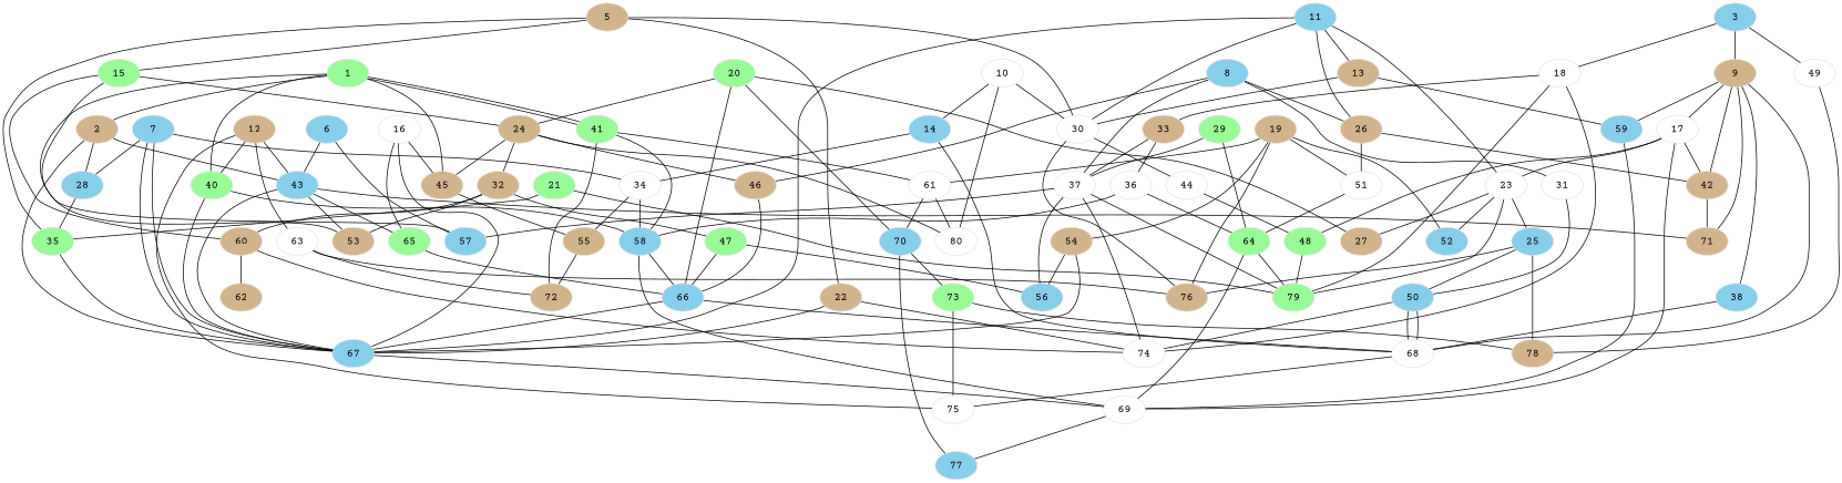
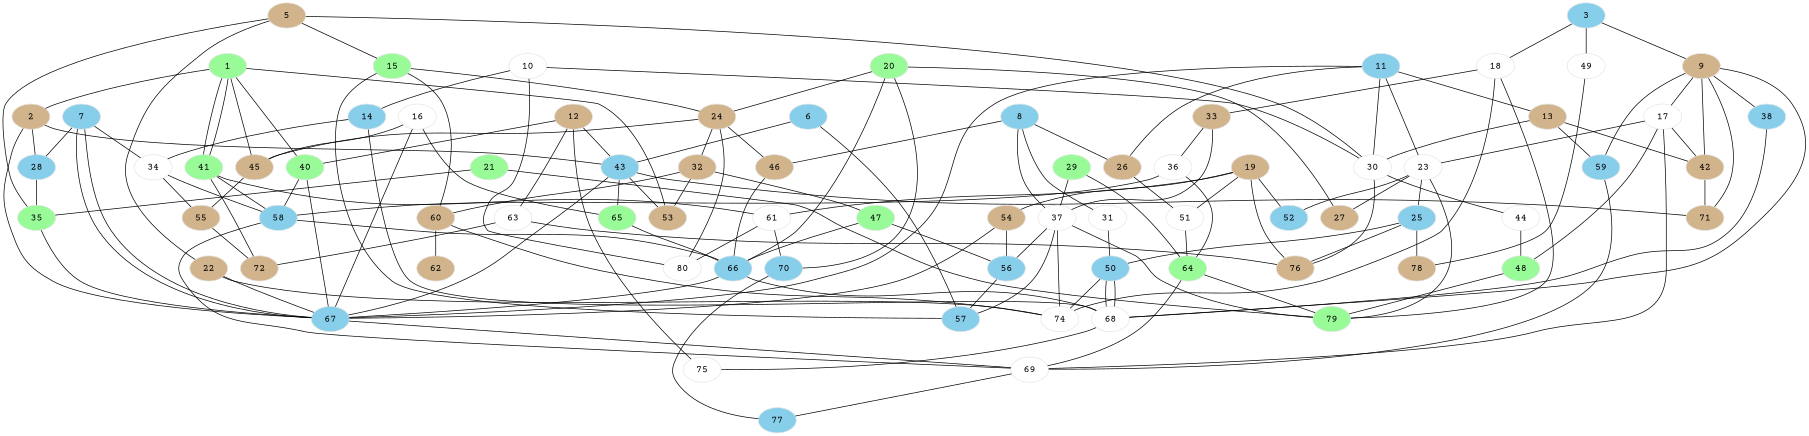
  graph {
    fontname="Courier Prime"
    node [color=gray90 fillcolor=tan fontname="Courier Prime" style=filled]
    edge [fontname="Courier Prime"]
    1 [fillcolor=palegreen]
    2
    40 [fillcolor=palegreen]
    41 [fillcolor=palegreen]
    45
    53
    28 [fillcolor=skyblue]
    43 [fillcolor=skyblue]
    67 [fillcolor=skyblue]
    58 [fillcolor=skyblue]
    61 [fillcolor=white]
    72
    55
    35 [fillcolor=palegreen]
    71
    65 [fillcolor=palegreen]
    69 [fillcolor=white]
    3 [fillcolor=skyblue]
    9
    18 [fillcolor=white]
    49 [fillcolor=white]
    17 [fillcolor=white]
    38 [fillcolor=skyblue]
    42
    59 [fillcolor=skyblue]
    68 [fillcolor=white]
    79 [fillcolor=palegreen]
    33
    74 [fillcolor=white]
    78
    15 [fillcolor=palegreen]
    5
    22
    30 [fillcolor=white]
    57 [fillcolor=skyblue]
    24
    60
    76
    44 [fillcolor=white]
    6 [fillcolor=skyblue]
    7 [fillcolor=skyblue]
    34 [fillcolor=white]
    8 [fillcolor=skyblue]
    26
    31 [fillcolor=white]
    37 [fillcolor=white]
    46
    51 [fillcolor=white]
    50 [fillcolor=skyblue]
    56 [fillcolor=skyblue]
    66 [fillcolor=skyblue]
    23 [fillcolor=white]
    48 [fillcolor=palegreen]
    75 [fillcolor=white]
    10 [fillcolor=white]
    14 [fillcolor=skyblue]
    80 [fillcolor=white]
    11 [fillcolor=skyblue]
    13
    52 [fillcolor=skyblue]
    27
    25 [fillcolor=skyblue]
    12
    63 [fillcolor=white]
    32
    62
    16 [fillcolor=white]
    77 [fillcolor=skyblue]
    36 [fillcolor=white]
    19
    54
    64 [fillcolor=palegreen]
    70 [fillcolor=skyblue]
    20 [fillcolor=palegreen]
-   73 [fillcolor=palegreen]
    21 [fillcolor=palegreen]
    47 [fillcolor=palegreen]
    29 [fillcolor=palegreen]
    1 -- 2
    1 -- 40
    1 -- 41
    1 -- 41
    1 -- 45
    1 -- 53
    2 -- 28
    2 -- 43
    2 -- 67
    40 -- 67
    40 -- 58
    41 -- 58
    41 -- 61
    41 -- 72
    45 -- 55
    28 -- 35
    43 -- 53
    43 -- 67
    43 -- 71
    43 -- 65
    67 -- 69
    58 -- 69
    58 -- 66
    61 -- 80
    61 -- 70
    55 -- 72
    35 -- 67
    65 -- 66
    69 -- 77
    3 -- 9
    3 -- 18
    3 -- 49
    9 -- 71
    9 -- 17
    9 -- 38
    9 -- 42
    9 -- 59
    9 -- 68
    18 -- 79
    18 -- 33
    18 -- 74
    49 -- 78
    17 -- 69
    17 -- 42
    17 -- 23
    17 -- 48
    38 -- 68
    42 -- 71
    59 -- 69
    68 -- 75
    33 -- 37
    33 -- 36
    15 -- 57
    15 -- 24
    15 -- 60
    5 -- 35
    5 -- 15
    5 -- 22
    5 -- 30
    22 -- 67
    22 -- 74
    30 -- 76
    30 -- 44
    24 -- 45
    24 -- 46
    24 -- 80
    24 -- 32
    60 -- 74
    60 -- 62
    44 -- 48
    6 -- 43
    6 -- 57
    7 -- 28
    7 -- 67
    7 -- 67
    7 -- 34
    34 -- 58
    34 -- 55
    8 -- 26
    8 -- 31
    8 -- 37
    8 -- 46
-   26 -- 42
+   13 -- 42
    26 -- 51
    31 -- 50
    37 -- 79
    37 -- 74
    37 -- 57
    37 -- 56
    46 -- 66
    51 -- 64
    50 -- 68
    50 -- 68
    50 -- 74
+   56 -- 57
    66 -- 67
    66 -- 68
    23 -- 79
    23 -- 52
    23 -- 27
    23 -- 25
    48 -- 79
    10 -- 30
    10 -- 14
    10 -- 80
    14 -- 68
    14 -- 34
    11 -- 67
    11 -- 30
    11 -- 26
    11 -- 23
    11 -- 13
    13 -- 59
    13 -- 30
    25 -- 78
    25 -- 76
    25 -- 50
    12 -- 40
    12 -- 43
    12 -- 75
    12 -- 63
    63 -- 72
    63 -- 76
    32 -- 53
    32 -- 60
    32 -- 47
    16 -- 45
    16 -- 67
    16 -- 65
    36 -- 58
    36 -- 64
    19 -- 61
    19 -- 76
    19 -- 51
    19 -- 52
    19 -- 54
    54 -- 67
    54 -- 56
    64 -- 69
    64 -- 79
    70 -- 77
-   70 -- 73
    20 -- 24
    20 -- 66
    20 -- 27
    20 -- 70
-   73 -- 78
-   73 -- 75
    21 -- 35
    21 -- 79
    47 -- 56
    47 -- 66
    29 -- 37
    29 -- 64
  }
